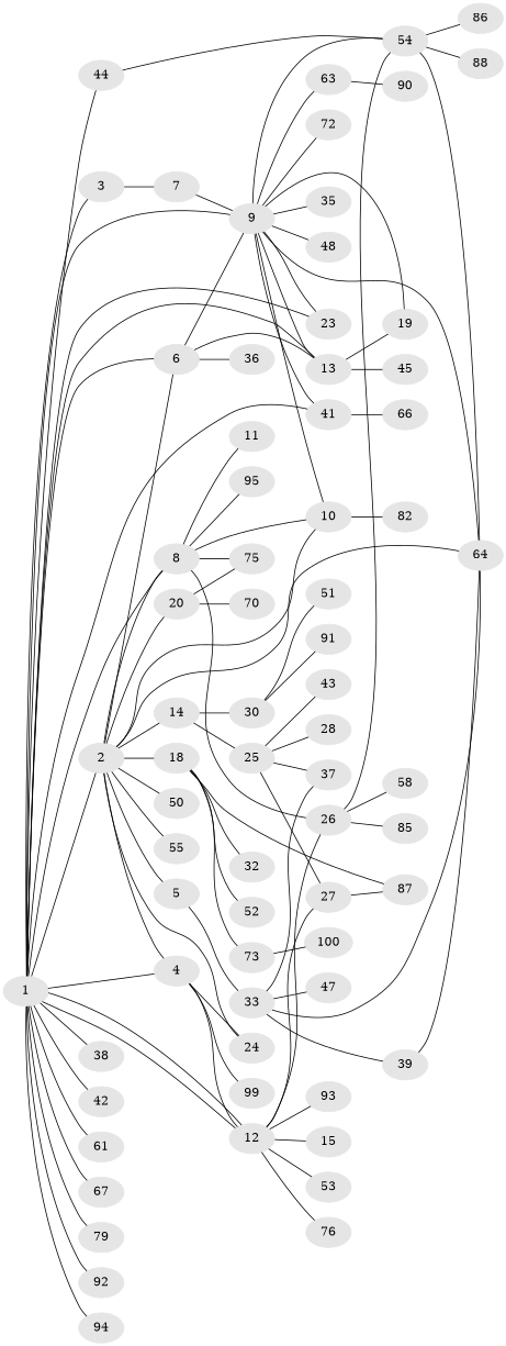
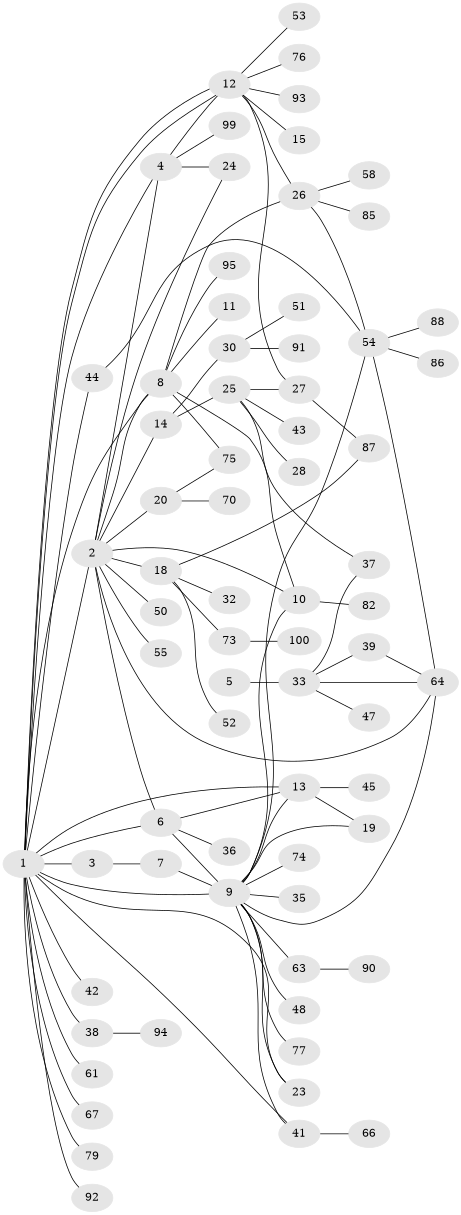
  graph {
    rankdir=LR
    node [color=gray90 style=filled]
    1 [super="+99"]
    2 [super="+21"]
    3
    4
    6 [super="+71"]
    8 [super="+56"]
    9 [super="+40"]
    12 [super="+64"]
    13 [super="+59"]
    23
    38
    41
    42
    44
    61 [super="+69"]
    67
    79
    92
    94
    5 [super="+78"]
    10 [super="+77"]
    14
    18 [super="+22"]
    20
    24
    50
    55
    n28 [label=64 super="+83"]
    7
    n30 [label=99]
    36
    11 [super="+39"]
    26 [super="+29"]
    75
    95
    19
    35
    48
    54 [super="+97"]
    63 [super="+88"]
-   72
+   72 [label=77]
+   74 [super="+84"]
    15
    27 [super="+31"]
    53
    76
    93
    45
    66
    33 [super="+65"]
    82
    25 [super="+98"]
    30 [super="+81"]
    32 [super="+62"]
    52 [super="+57"]
    73
    87
    70
    37 [super="+46"]
    n60 [label=39 super="+49"]
    47
    58 [super="+89"]
    85
    n64 [label=88]
    86
    90
    28
    43
    51
    91
    100
    1 -- 2
    1 -- 3
    1 -- 4
    1 -- 6
    1 -- 8
    1 -- 9
    1 -- 12 [weight=2]
    1 -- 12
    1 -- 13
    1 -- 23
    1 -- 38
    1 -- 41
    1 -- 42
    1 -- 44
    1 -- 61
    1 -- 67
    1 -- 79
    1 -- 92
-   1 -- 94
+   38 -- 94
    2 -- 4
    2 -- 6
    2 -- 8
-   2 -- 5
    2 -- 10
    2 -- 14
    2 -- 18
    2 -- 20
    2 -- 24
    2 -- 50
    2 -- 55
    2 -- n28
    3 -- 7
    4 -- 12
    4 -- 24
    4 -- n30
    6 -- 9
    6 -- 13
    6 -- 36
    8 -- 10
    8 -- 11
    8 -- 26
    8 -- 75
    8 -- 95
    9 -- 13
    9 -- 23
    9 -- 41
    9 -- 10
    9 -- n28
    9 -- 19
    9 -- 35
    9 -- 48
    9 -- 54
    9 -- 63
    9 -- 72
+   9 -- 74
    12 -- 26
    12 -- 15
    12 -- 27
    12 -- 53
    12 -- 76
    12 -- 93
    13 -- 19
    13 -- 45
    41 -- 66
    44 -- 54
    5 -- 33
    10 -- 82
    14 -- 25
    14 -- 30
    18 -- 32
    18 -- 52
    18 -- 73
    18 -- 87
    20 -- 75
    20 -- 70
    7 -- 9
    26 -- 54
    26 -- 58
    26 -- 85
    54 -- n28
    54 -- n64
    54 -- 86
    63 -- 90
    27 -- 87
    33 -- n28
    33 -- 37
    33 -- n60
    33 -- 47
    25 -- 27
    25 -- 37
    25 -- 28
    25 -- 43
    30 -- 51
    30 -- 91
    73 -- 100
    n60 -- n28
  }
